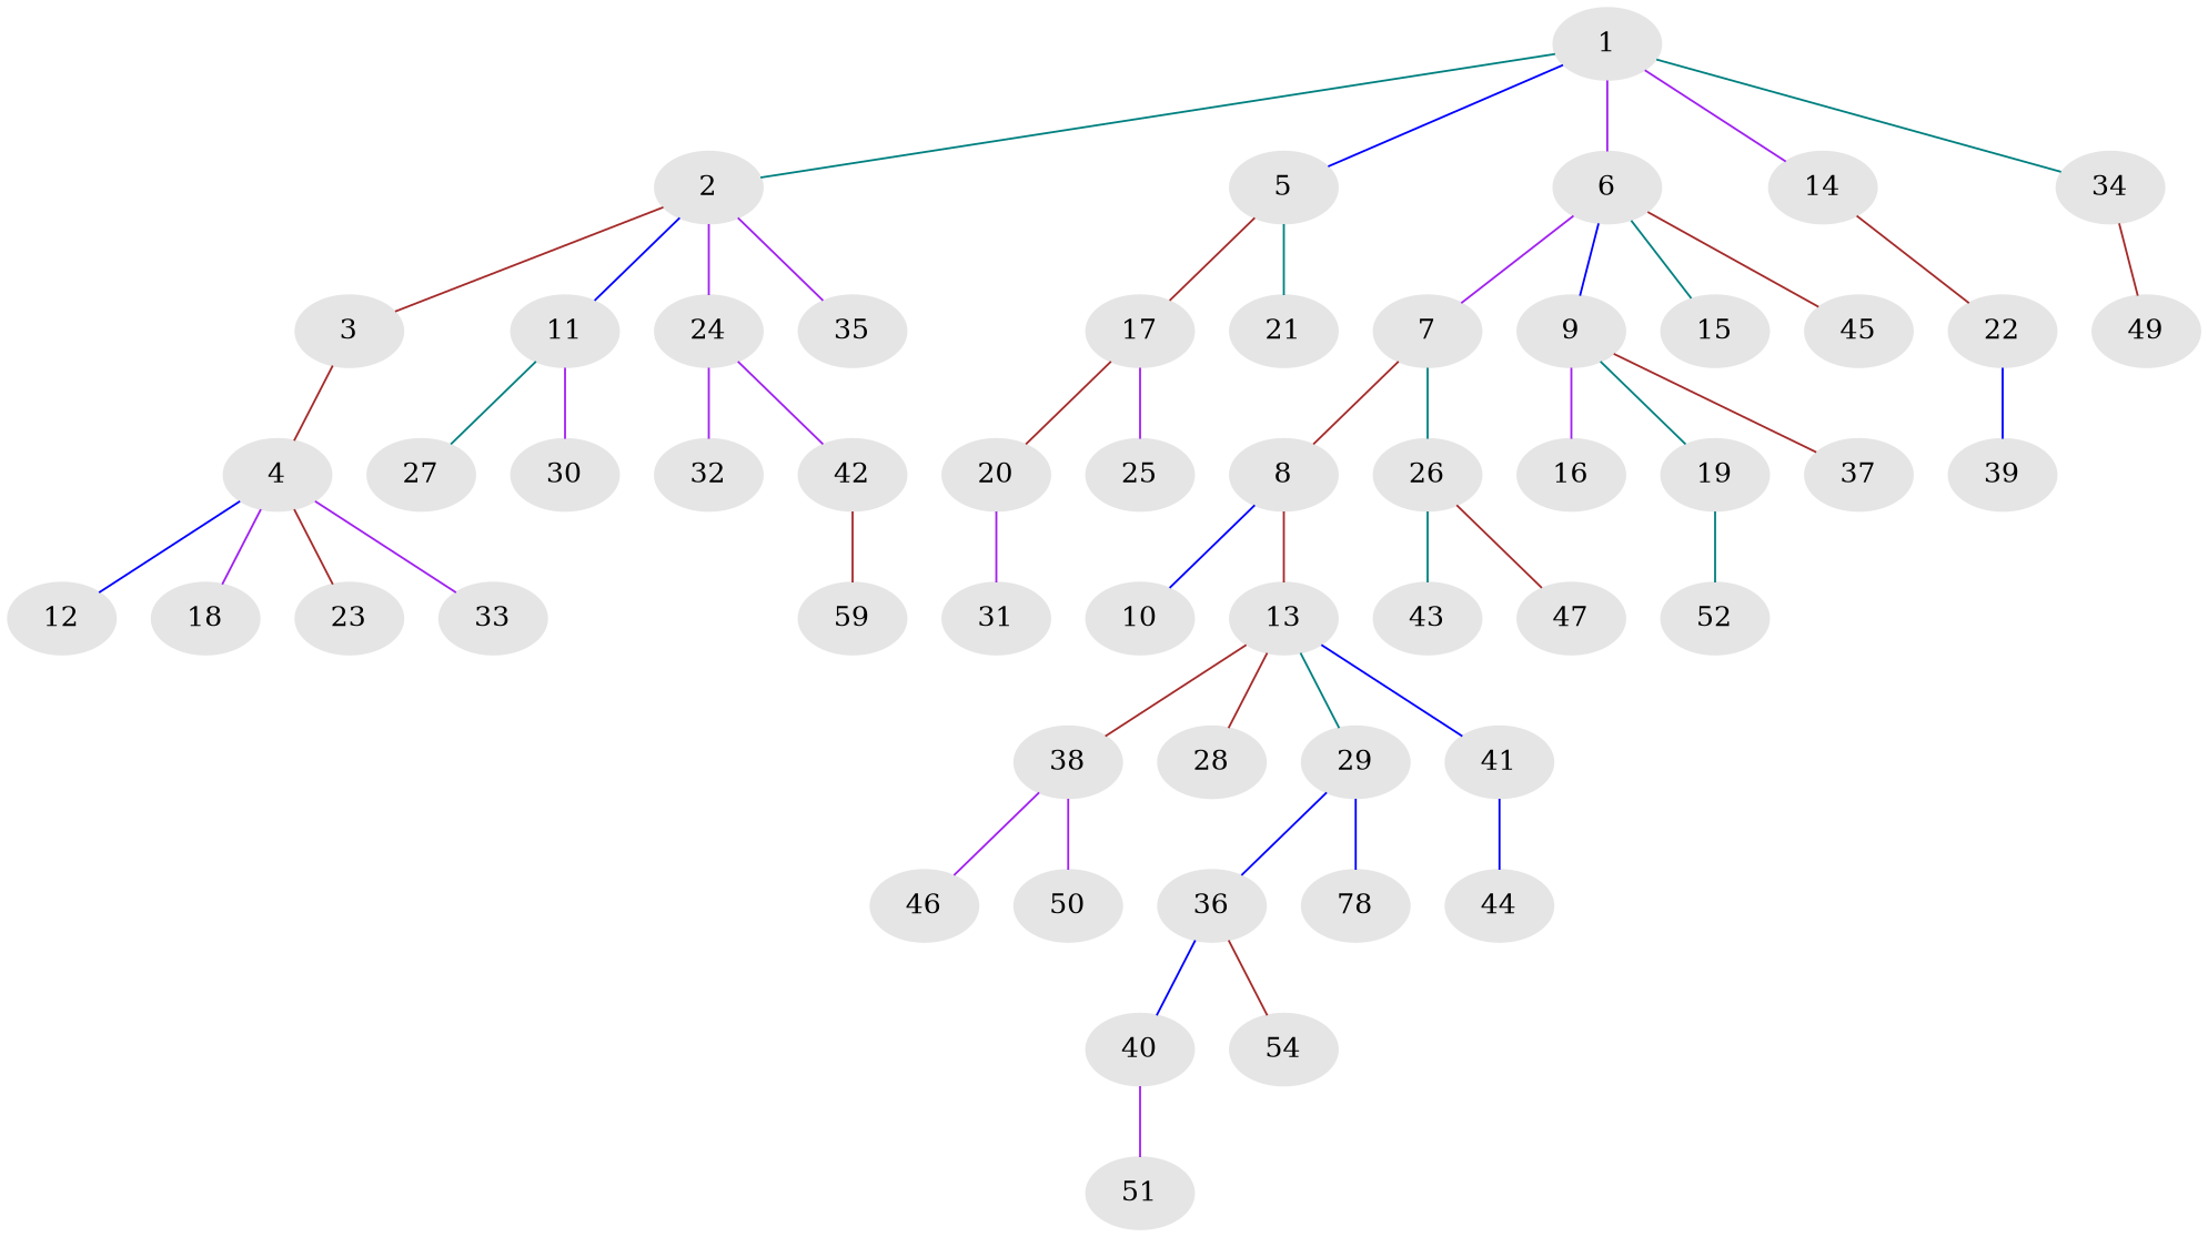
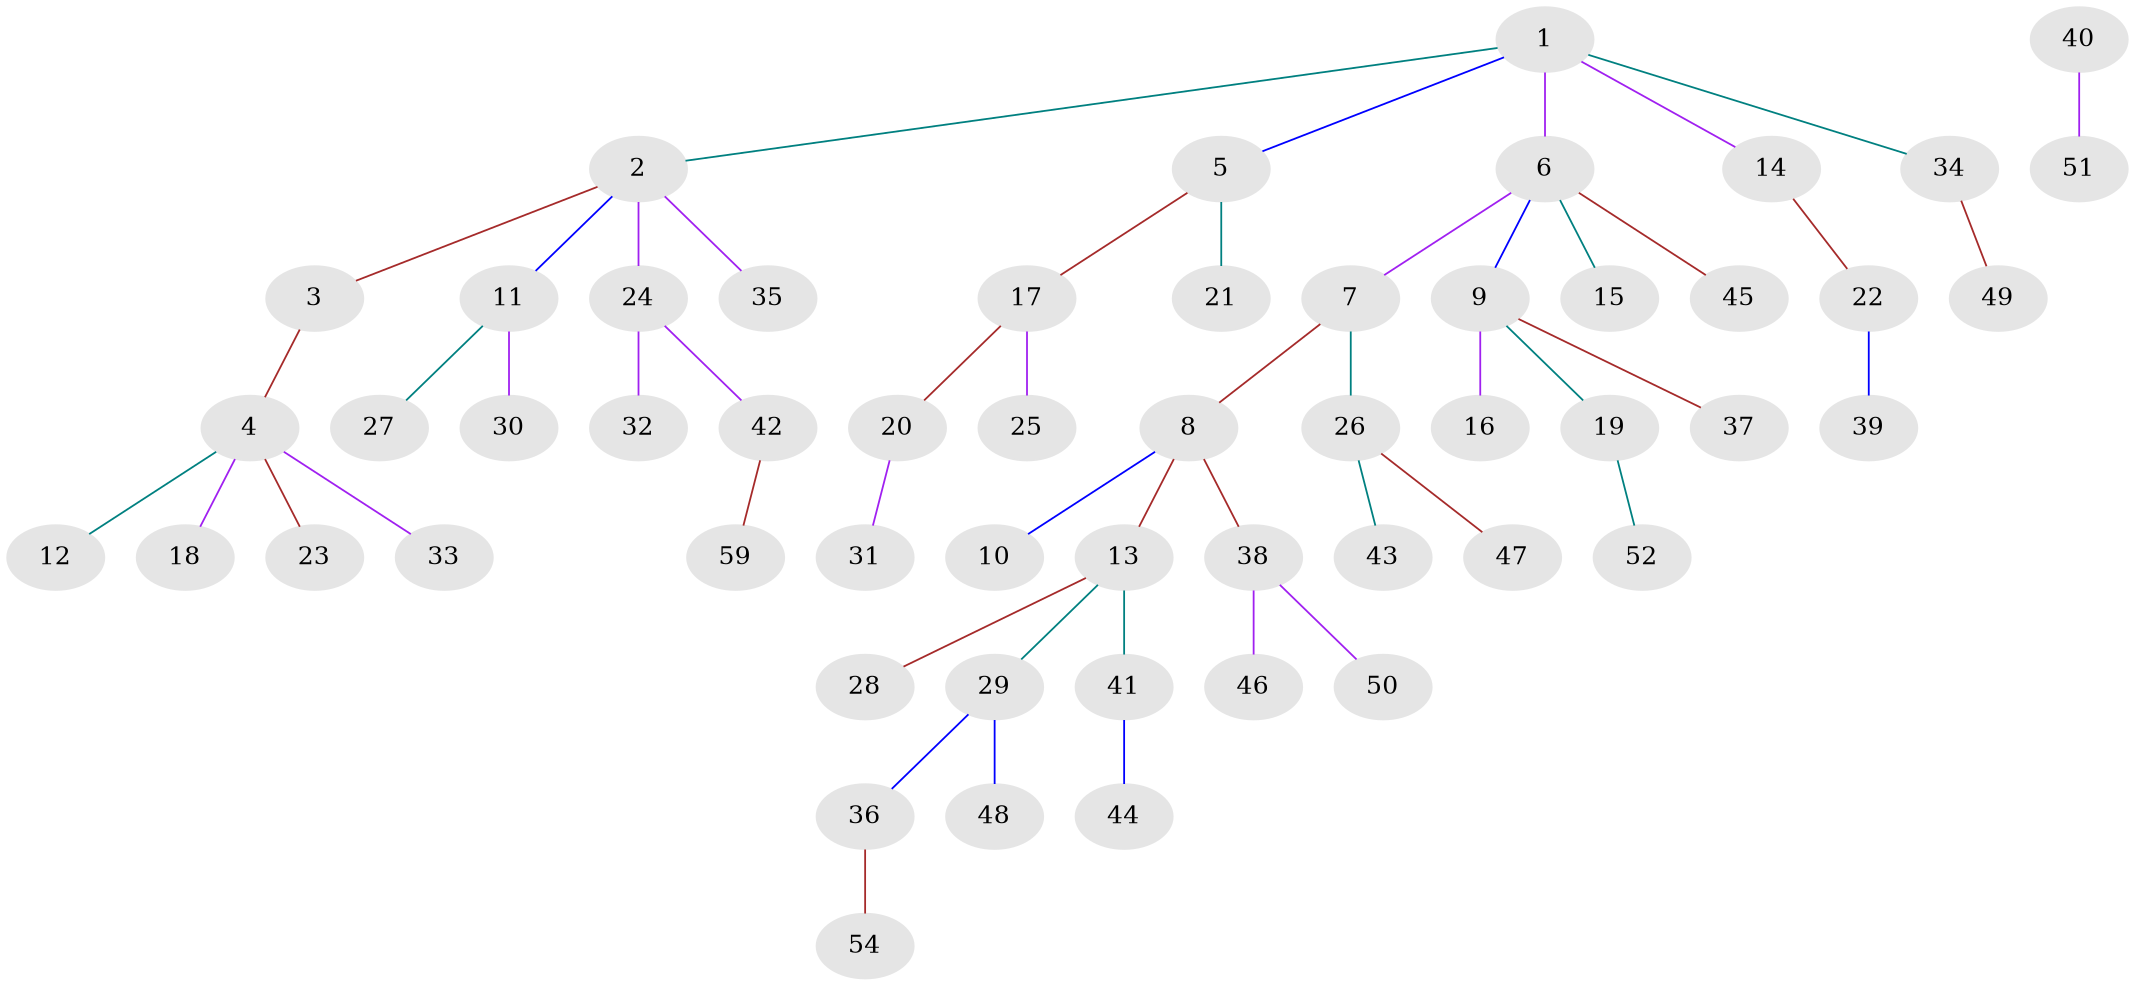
  graph {
    node [color=gray90 style=filled]
    edge [color=purple]
    1
    2
    5
    6
    14
    34
    3
    11
    24
    35
    17
    21
    7
    9
    15
    45
    22
    49
    4
    27
    30
    32
    42
    12
    18
    23
    33
    20
    25
    8
    26
    16
    19
    37
    10
    13
    38
    43
    47
    28
    29
    41
    46
    50
    52
    36
-   48 [label=78]
+   48
    44
    39
    31
    n51 [label=59]
    40
    54
    51
    1 -- 2 [color=teal]
    1 -- 5 [color=blue]
    1 -- 6
    1 -- 14
    1 -- 34 [color=teal]
    2 -- 3 [color=brown]
    2 -- 11 [color=blue]
    2 -- 24
    2 -- 35
    5 -- 17 [color=brown]
    5 -- 21 [color=teal]
    6 -- 7
    6 -- 9 [color=blue]
    6 -- 15 [color=teal]
    6 -- 45 [color=brown]
    14 -- 22 [color=brown]
    34 -- 49 [color=brown]
    3 -- 4 [color=brown]
    11 -- 27 [color=teal]
    11 -- 30
    24 -- 32
    24 -- 42
    17 -- 20 [color=brown]
    17 -- 25
    7 -- 8 [color=brown]
    7 -- 26 [color=teal]
    9 -- 16
    9 -- 19 [color=teal]
    9 -- 37 [color=brown]
    22 -- 39 [color=blue]
-   4 -- 12 [color=blue]
+   4 -- 12 [color=teal]
    4 -- 18
    4 -- 23 [color=brown]
    4 -- 33
    42 -- n51 [color=brown]
    20 -- 31
    8 -- 10 [color=blue]
    8 -- 13 [color=brown]
-   13 -- 38 [color=brown]
+   8 -- 38 [color=brown]
    26 -- 43 [color=teal]
    26 -- 47 [color=brown]
    19 -- 52 [color=teal]
    13 -- 28 [color=brown]
    13 -- 29 [color=teal]
-   13 -- 41 [color=blue]
+   13 -- 41 [color=teal]
    38 -- 46
    38 -- 50
    29 -- 36 [color=blue]
    29 -- 48 [color=blue]
    41 -- 44 [color=blue]
-   36 -- 40 [color=blue]
    36 -- 54 [color=brown]
    40 -- 51
  }
